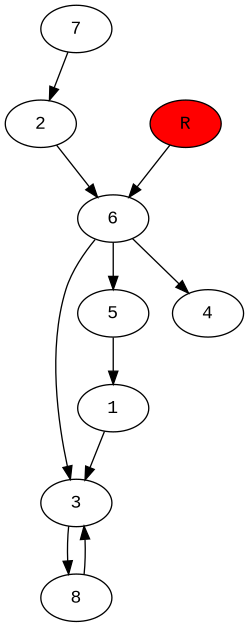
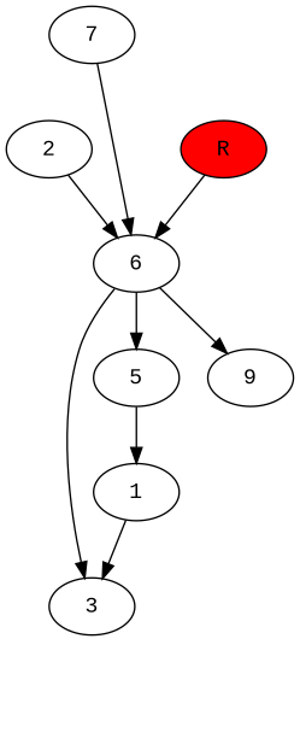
  digraph {
    fontname="Liberation Mono"
    node [fontname="Liberation Mono"]
    edge [fontname="Liberation Mono"]
    1
    3
    5
    2
    6
-   4
-   8
+   4 [label=9]
    7
    R [fillcolor="#ff0000" style=filled]
    1 -> 3
-   3 -> 8
    5 -> 1
    2 -> 6
    6 -> 3
    6 -> 5
    6 -> 4
-   8 -> 3
-   7 -> 2
+   7 -> 6
    R -> 6
  }
